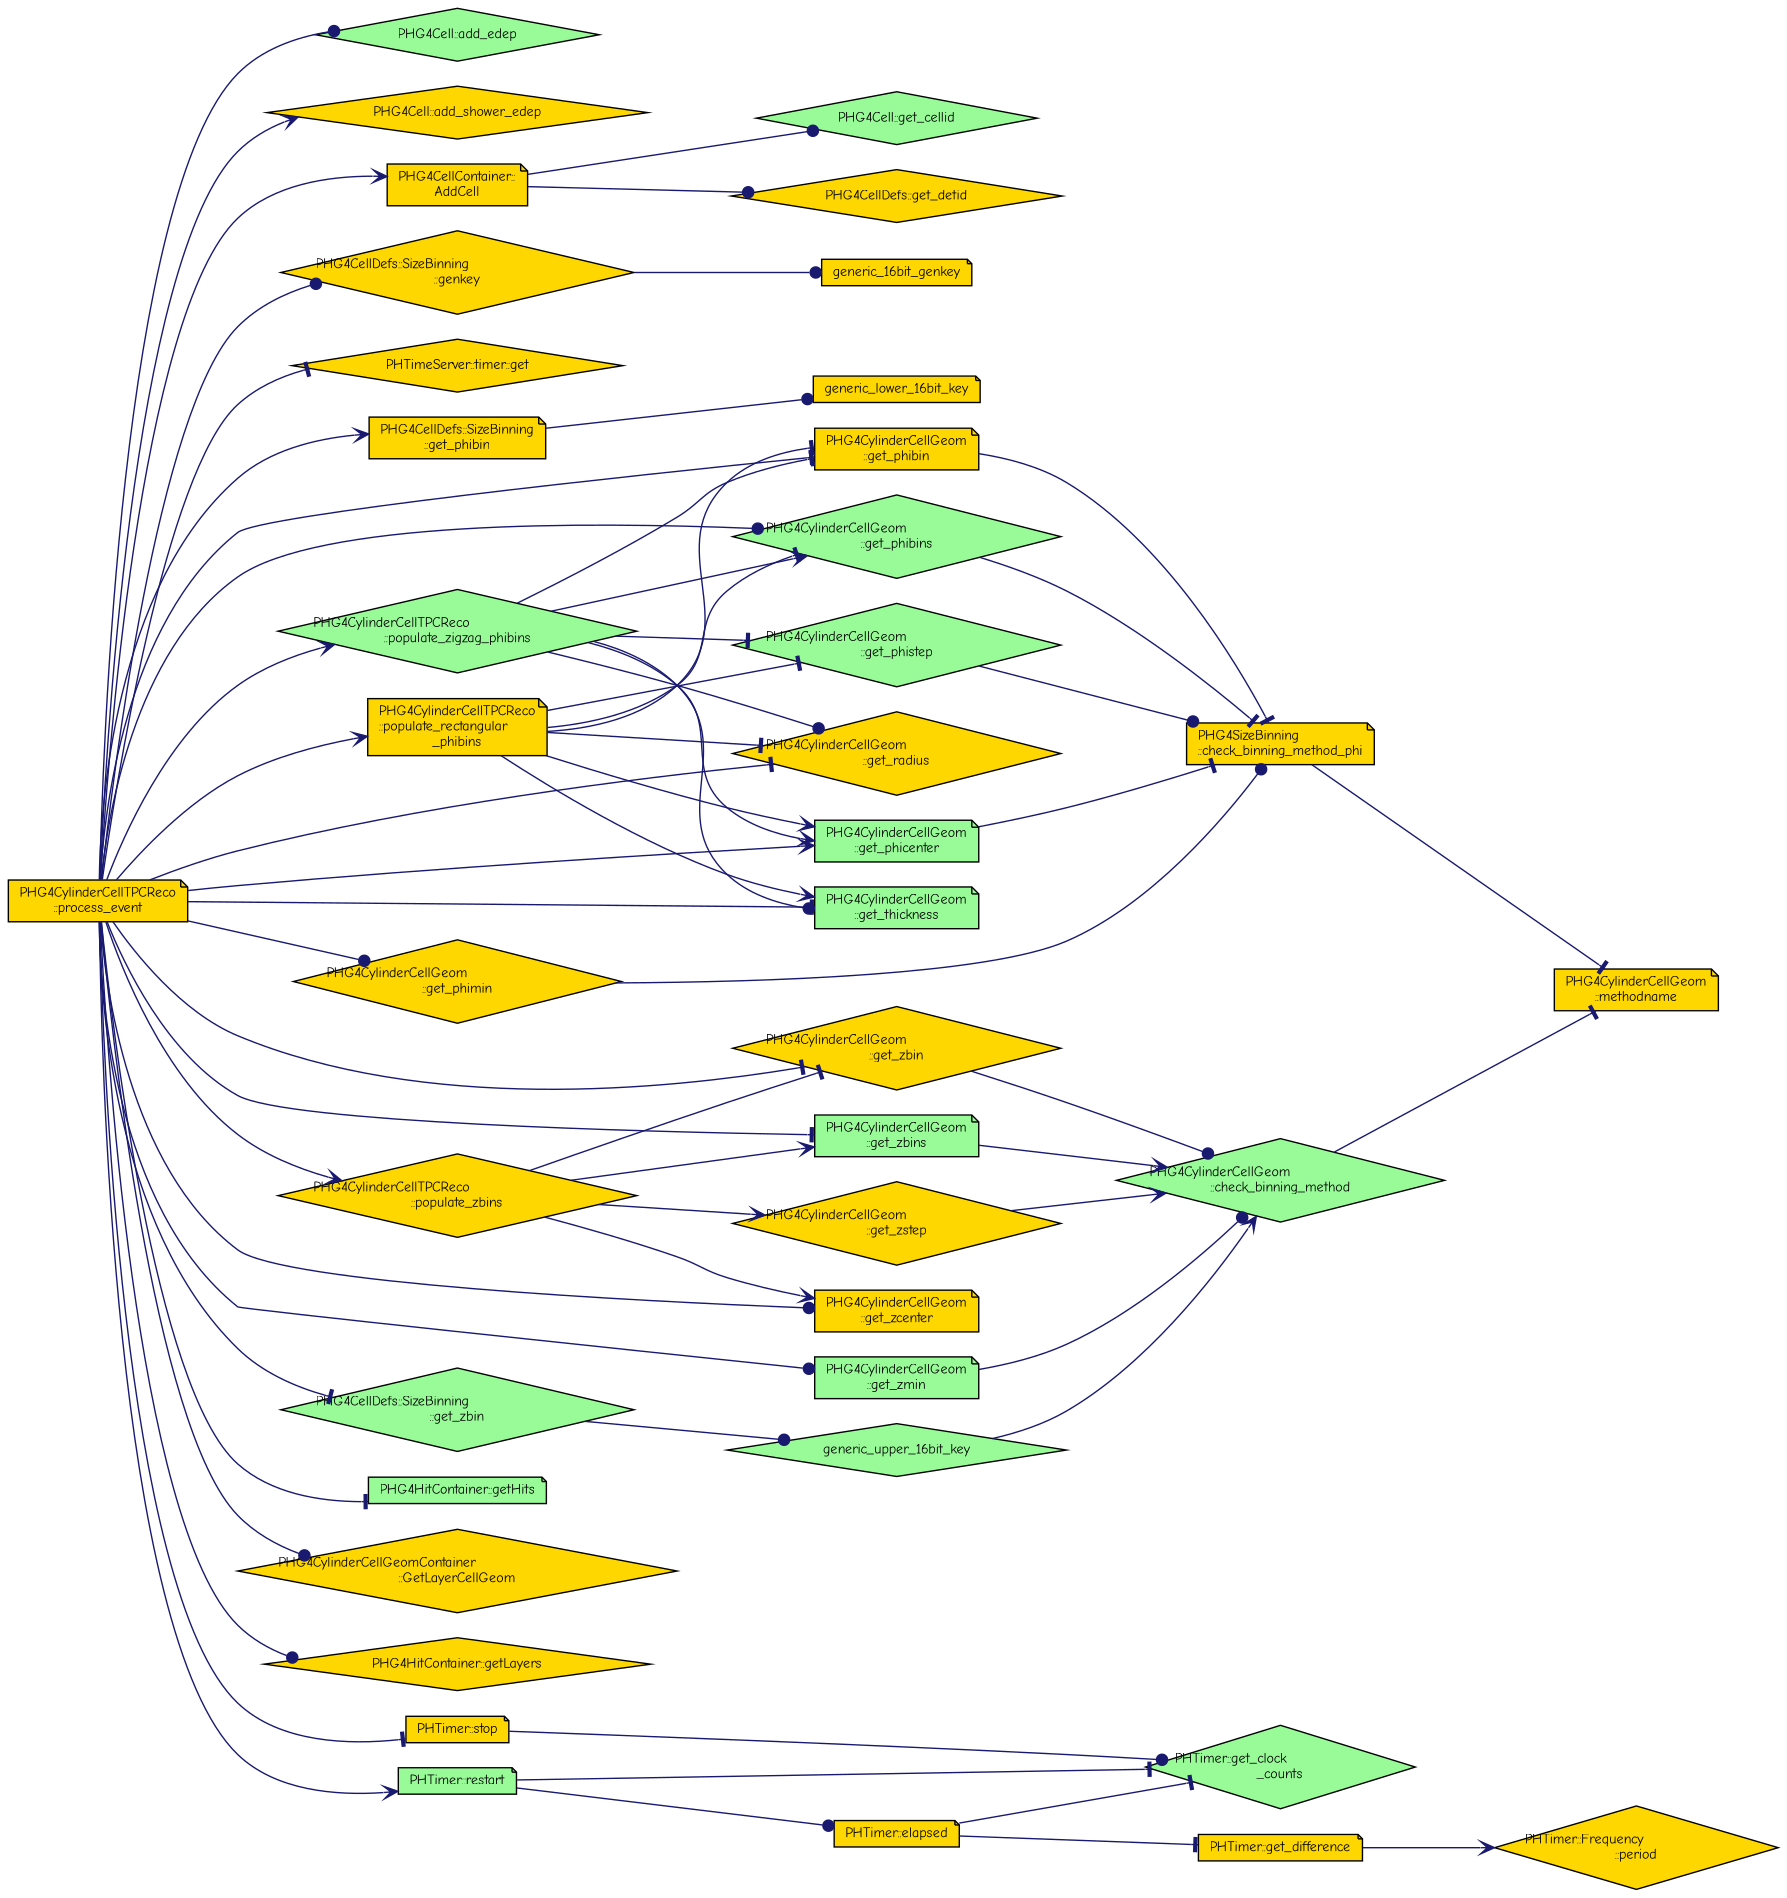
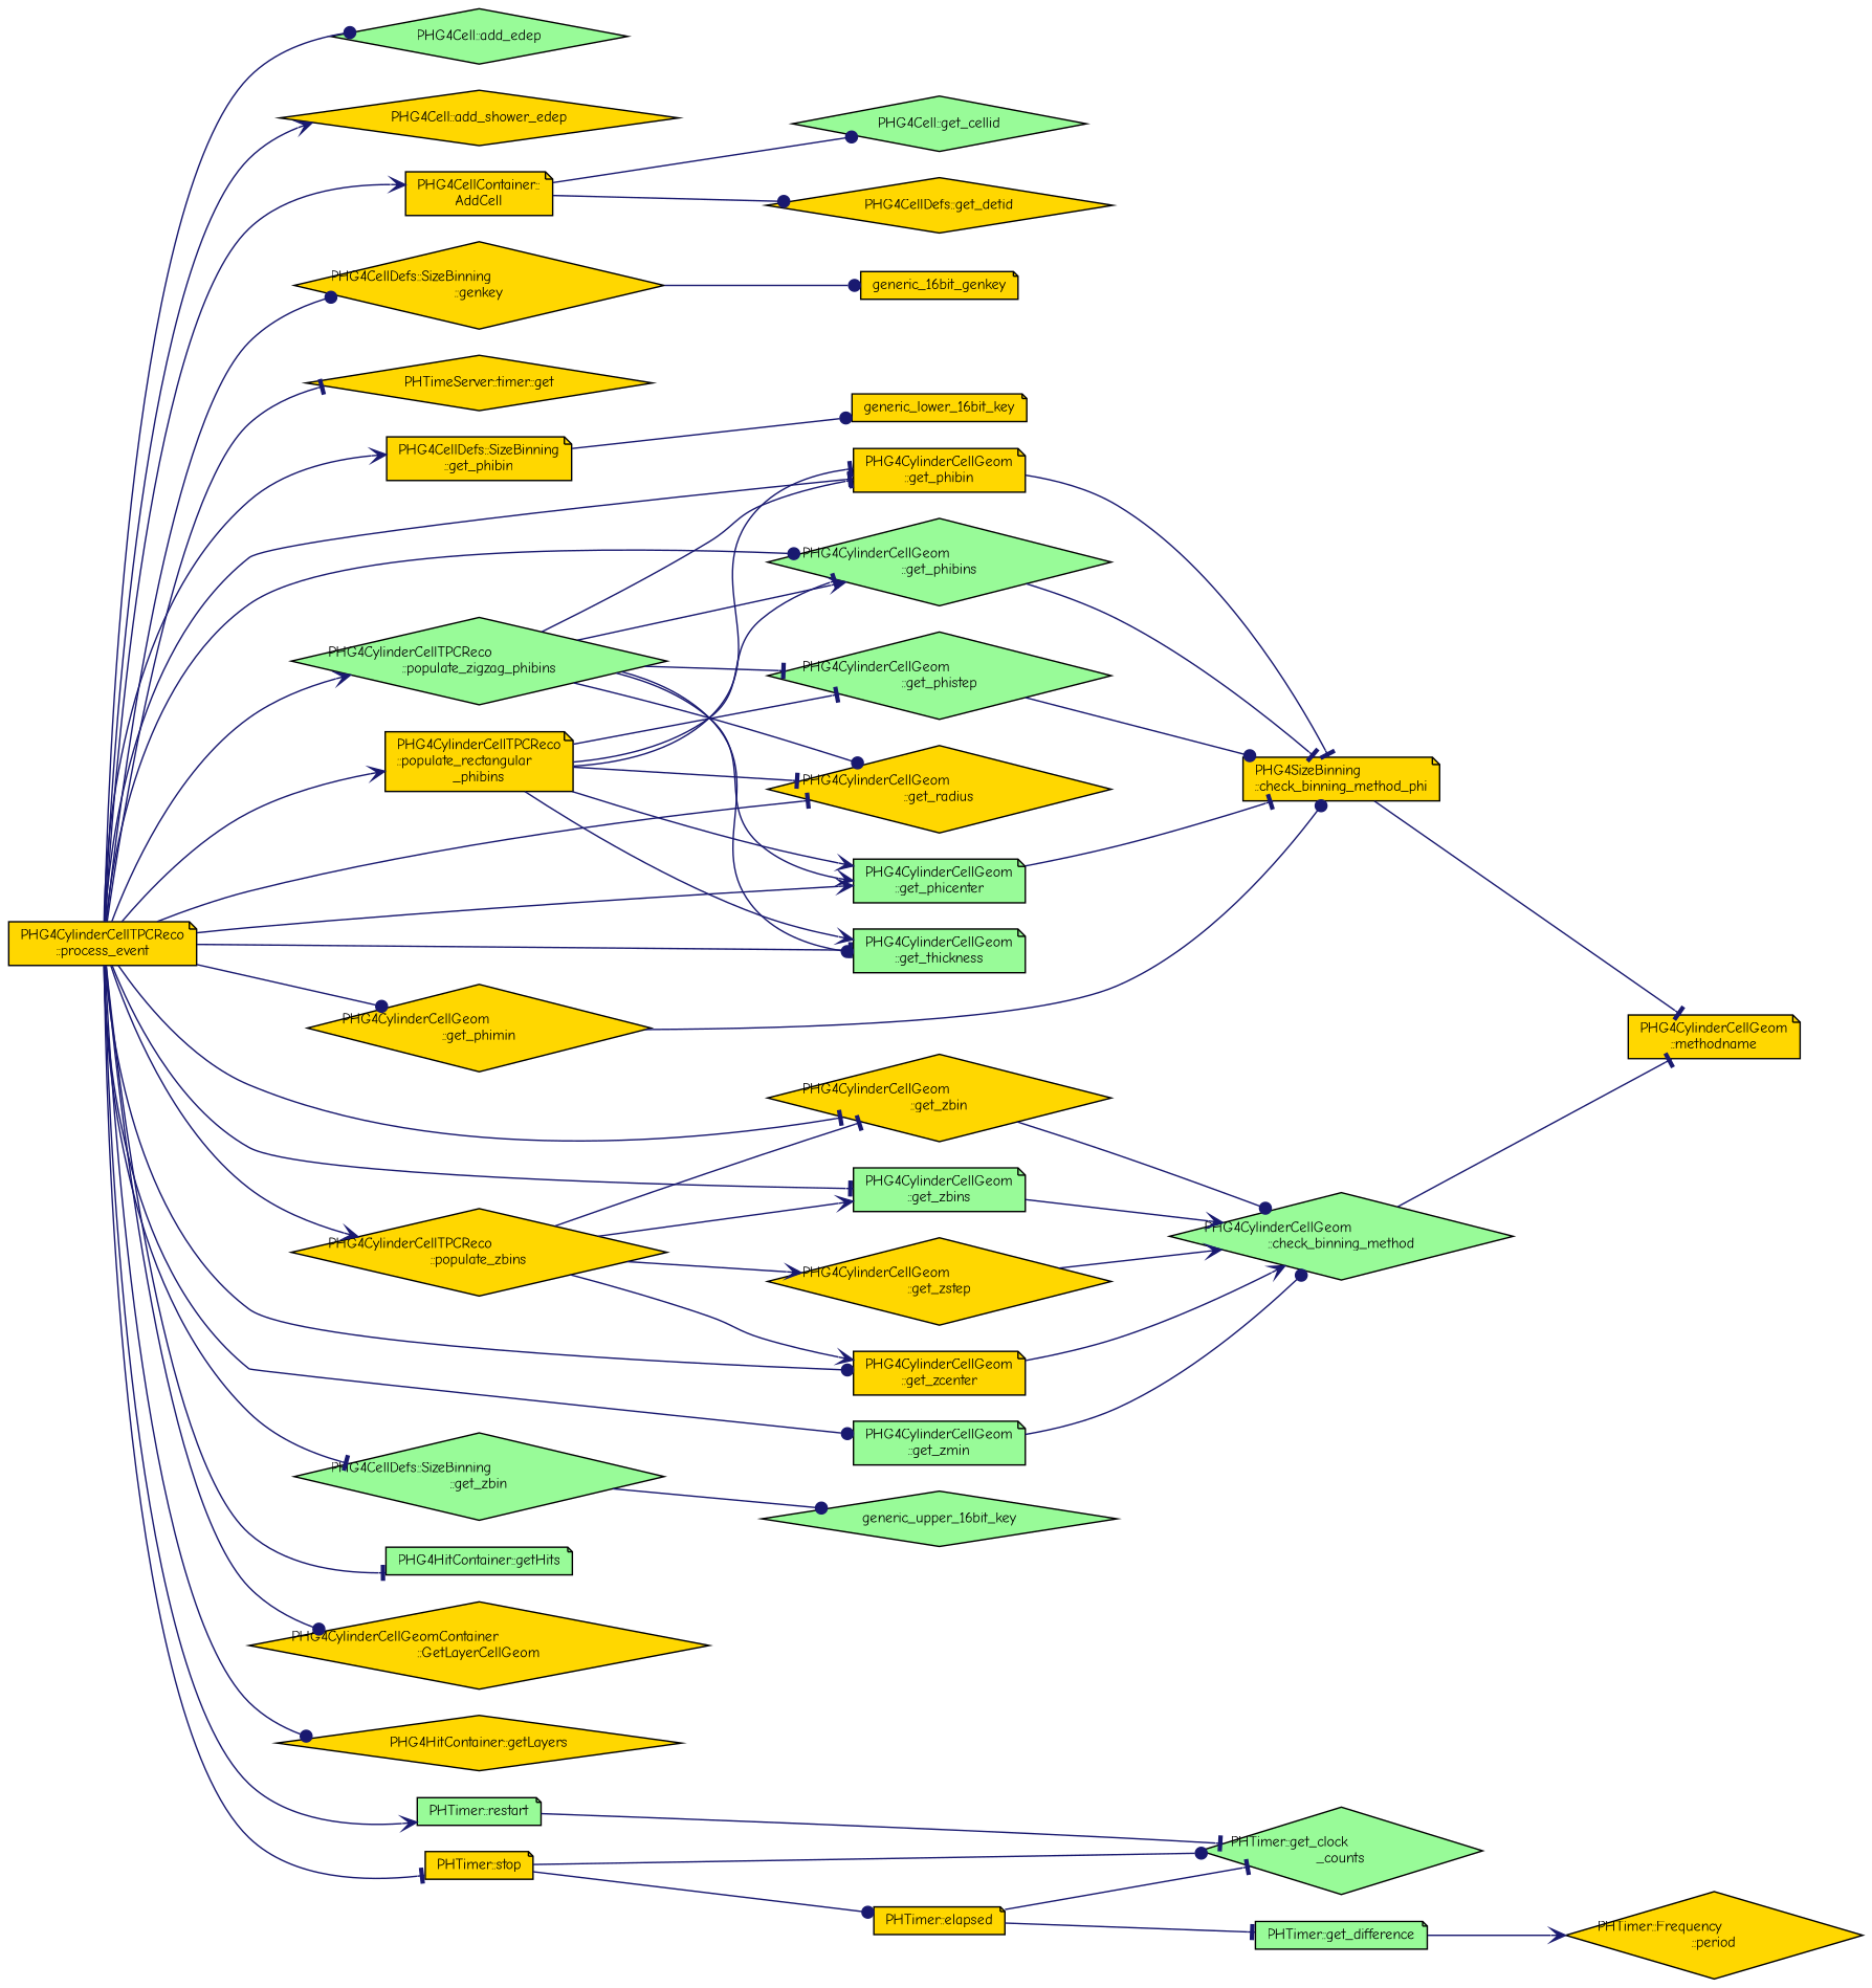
  digraph {
    fontname="Comic Neue"
    rankdir=LR
    node [color=black fillcolor=gold fontname="Comic Neue" fontsize=10 shape=diamond style=filled]
    edge [arrowhead=tee color=midnightblue fontname="Comic Neue" fontsize=10 labelfontname=FreeSans labelfontsize=10 style=solid]
    n1 [fontcolor=black height=0.2 label="PHG4CylinderCellTPCReco\l::process_event" shape=note width=0.4]
    n2 [fillcolor=palegreen height=0.2 label="PHG4Cell::add_edep" width=0.4]
    n3 [height=0.2 label="PHG4Cell::add_shower_edep" width=0.4]
    n4 [height=0.2 label="PHG4CellContainer::\lAddCell" shape=note width=0.4]
    n5 [height=0.2 label="PHG4CellDefs::SizeBinning\l::genkey" width=0.4]
    n6 [height=0.2 label="PHTimeServer::timer::get" width=0.4]
    n7 [height=0.2 label="PHG4CellDefs::SizeBinning\l::get_phibin" shape=note width=0.4]
    n8 [height=0.2 label="PHG4CylinderCellGeom\l::get_phibin" shape=note width=0.4]
    n9 [fillcolor=palegreen height=0.2 label="PHG4CylinderCellGeom\l::get_phibins" width=0.4]
    n10 [fillcolor=palegreen height=0.2 label="PHG4CylinderCellGeom\l::get_phicenter" shape=note width=0.4]
    n11 [height=0.2 label="PHG4CylinderCellGeom\l::get_phimin" width=0.4]
    n12 [height=0.2 label="PHG4CylinderCellGeom\l::get_radius" width=0.4]
    n13 [fillcolor=palegreen height=0.2 label="PHG4CylinderCellGeom\l::get_thickness" shape=note width=0.4]
    n14 [height=0.2 label="PHG4CylinderCellGeom\l::get_zbin" width=0.4]
    n15 [fillcolor=palegreen height=0.2 label="PHG4CellDefs::SizeBinning\l::get_zbin" width=0.4]
    n16 [fillcolor=palegreen height=0.2 label="PHG4CylinderCellGeom\l::get_zbins" shape=note width=0.4]
    n17 [height=0.2 label="PHG4CylinderCellGeom\l::get_zcenter" shape=note width=0.4]
    n18 [fillcolor=palegreen height=0.2 label="PHG4CylinderCellGeom\l::get_zmin" shape=note width=0.4]
    n19 [fillcolor=palegreen height=0.2 label="PHG4HitContainer::getHits" shape=note width=0.4]
    n20 [height=0.2 label="PHG4CylinderCellGeomContainer\l::GetLayerCellGeom" width=0.4]
    n21 [height=0.2 label="PHG4HitContainer::getLayers" width=0.4]
    n22 [height=0.2 label="PHG4CylinderCellTPCReco\l::populate_rectangular\l_phibins" shape=note width=0.4]
    n23 [height=0.2 label="PHG4CylinderCellTPCReco\l::populate_zbins" width=0.4]
    n24 [fillcolor=palegreen height=0.2 label="PHG4CylinderCellTPCReco\l::populate_zigzag_phibins" width=0.4]
    n25 [fillcolor=palegreen height=0.2 label="PHTimer::restart" shape=note width=0.4]
    n26 [height=0.2 label="PHTimer::stop" shape=note width=0.4]
    n27 [fillcolor=palegreen height=0.2 label="PHG4Cell::get_cellid" width=0.4]
    n28 [height=0.2 label="PHG4CellDefs::get_detid" width=0.4]
    n29 [height=0.2 label=generic_16bit_genkey shape=note width=0.4]
    n30 [height=0.2 label=generic_lower_16bit_key shape=note width=0.4]
    n31 [height=0.2 label="PHG4SizeBinning\l::check_binning_method_phi" shape=note width=0.4]
    n32 [fillcolor=palegreen height=0.2 label="PHG4CylinderCellGeom\l::check_binning_method" width=0.4]
    n33 [fillcolor=palegreen height=0.2 label=generic_upper_16bit_key width=0.4]
    n34 [fillcolor=palegreen height=0.2 label="PHG4CylinderCellGeom\l::get_phistep" width=0.4]
    n35 [height=0.2 label="PHG4CylinderCellGeom\l::get_zstep" width=0.4]
    n36 [fillcolor=palegreen height=0.2 label="PHTimer::get_clock\l_counts" width=0.4]
    n37 [height=0.2 label="PHTimer::elapsed" shape=note width=0.4]
    n38 [height=0.2 label="PHG4CylinderCellGeom\l::methodname" shape=note width=0.4]
-   n39 [height=0.2 label="PHTimer::get_difference" shape=note width=0.4]
+   n39 [fillcolor=palegreen height=0.2 label="PHTimer::get_difference" shape=note width=0.4]
    n40 [height=0.2 label="PHTimer::Frequency\l::period" width=0.4]
    n1 -> n2 [arrowhead=dot]
    n1 -> n3 [arrowhead=vee]
    n1 -> n4 [arrowhead=vee]
    n1 -> n5 [arrowhead=dot]
    n1 -> n6
    n1 -> n7 [arrowhead=vee]
    n1 -> n8
    n1 -> n9 [arrowhead=dot]
    n1 -> n10 [arrowhead=vee]
    n1 -> n11 [arrowhead=dot]
    n1 -> n12
    n1 -> n13
    n1 -> n14
    n1 -> n15
    n1 -> n16
    n1 -> n17 [arrowhead=dot]
    n1 -> n18 [arrowhead=dot]
    n1 -> n19
    n1 -> n20 [arrowhead=dot]
    n1 -> n21 [arrowhead=dot]
    n1 -> n22 [arrowhead=vee]
    n1 -> n23 [arrowhead=vee]
    n1 -> n24 [arrowhead=vee]
    n1 -> n25 [arrowhead=vee]
    n1 -> n26
    n4 -> n27 [arrowhead=dot]
    n4 -> n28 [arrowhead=dot]
    n5 -> n29 [arrowhead=dot]
    n7 -> n30 [arrowhead=dot]
    n8 -> n31
    n9 -> n31
    n10 -> n31
    n11 -> n31 [arrowhead=dot]
    n14 -> n32 [arrowhead=dot]
    n15 -> n33 [arrowhead=dot]
    n16 -> n32 [arrowhead=vee]
-   n33 -> n32 [arrowhead=vee]
+   n17 -> n32 [arrowhead=vee]
    n18 -> n32 [arrowhead=dot]
    n22 -> n8
    n22 -> n9
    n22 -> n10 [arrowhead=vee]
    n22 -> n12
    n22 -> n13 [arrowhead=vee]
    n22 -> n34
    n23 -> n14
    n23 -> n16 [arrowhead=vee]
    n23 -> n17 [arrowhead=vee]
    n23 -> n35 [arrowhead=vee]
    n24 -> n8
    n24 -> n9 [arrowhead=vee]
    n24 -> n10 [arrowhead=vee]
    n24 -> n12 [arrowhead=dot]
    n24 -> n13 [arrowhead=dot]
    n24 -> n34
    n25 -> n36
    n26 -> n36 [arrowhead=dot]
-   n25 -> n37 [arrowhead=dot]
+   n26 -> n37 [arrowhead=dot]
    n31 -> n38
    n32 -> n38
    n34 -> n31 [arrowhead=dot]
    n35 -> n32 [arrowhead=vee]
    n37 -> n36
    n37 -> n39
    n39 -> n40 [arrowhead=vee]
  }
